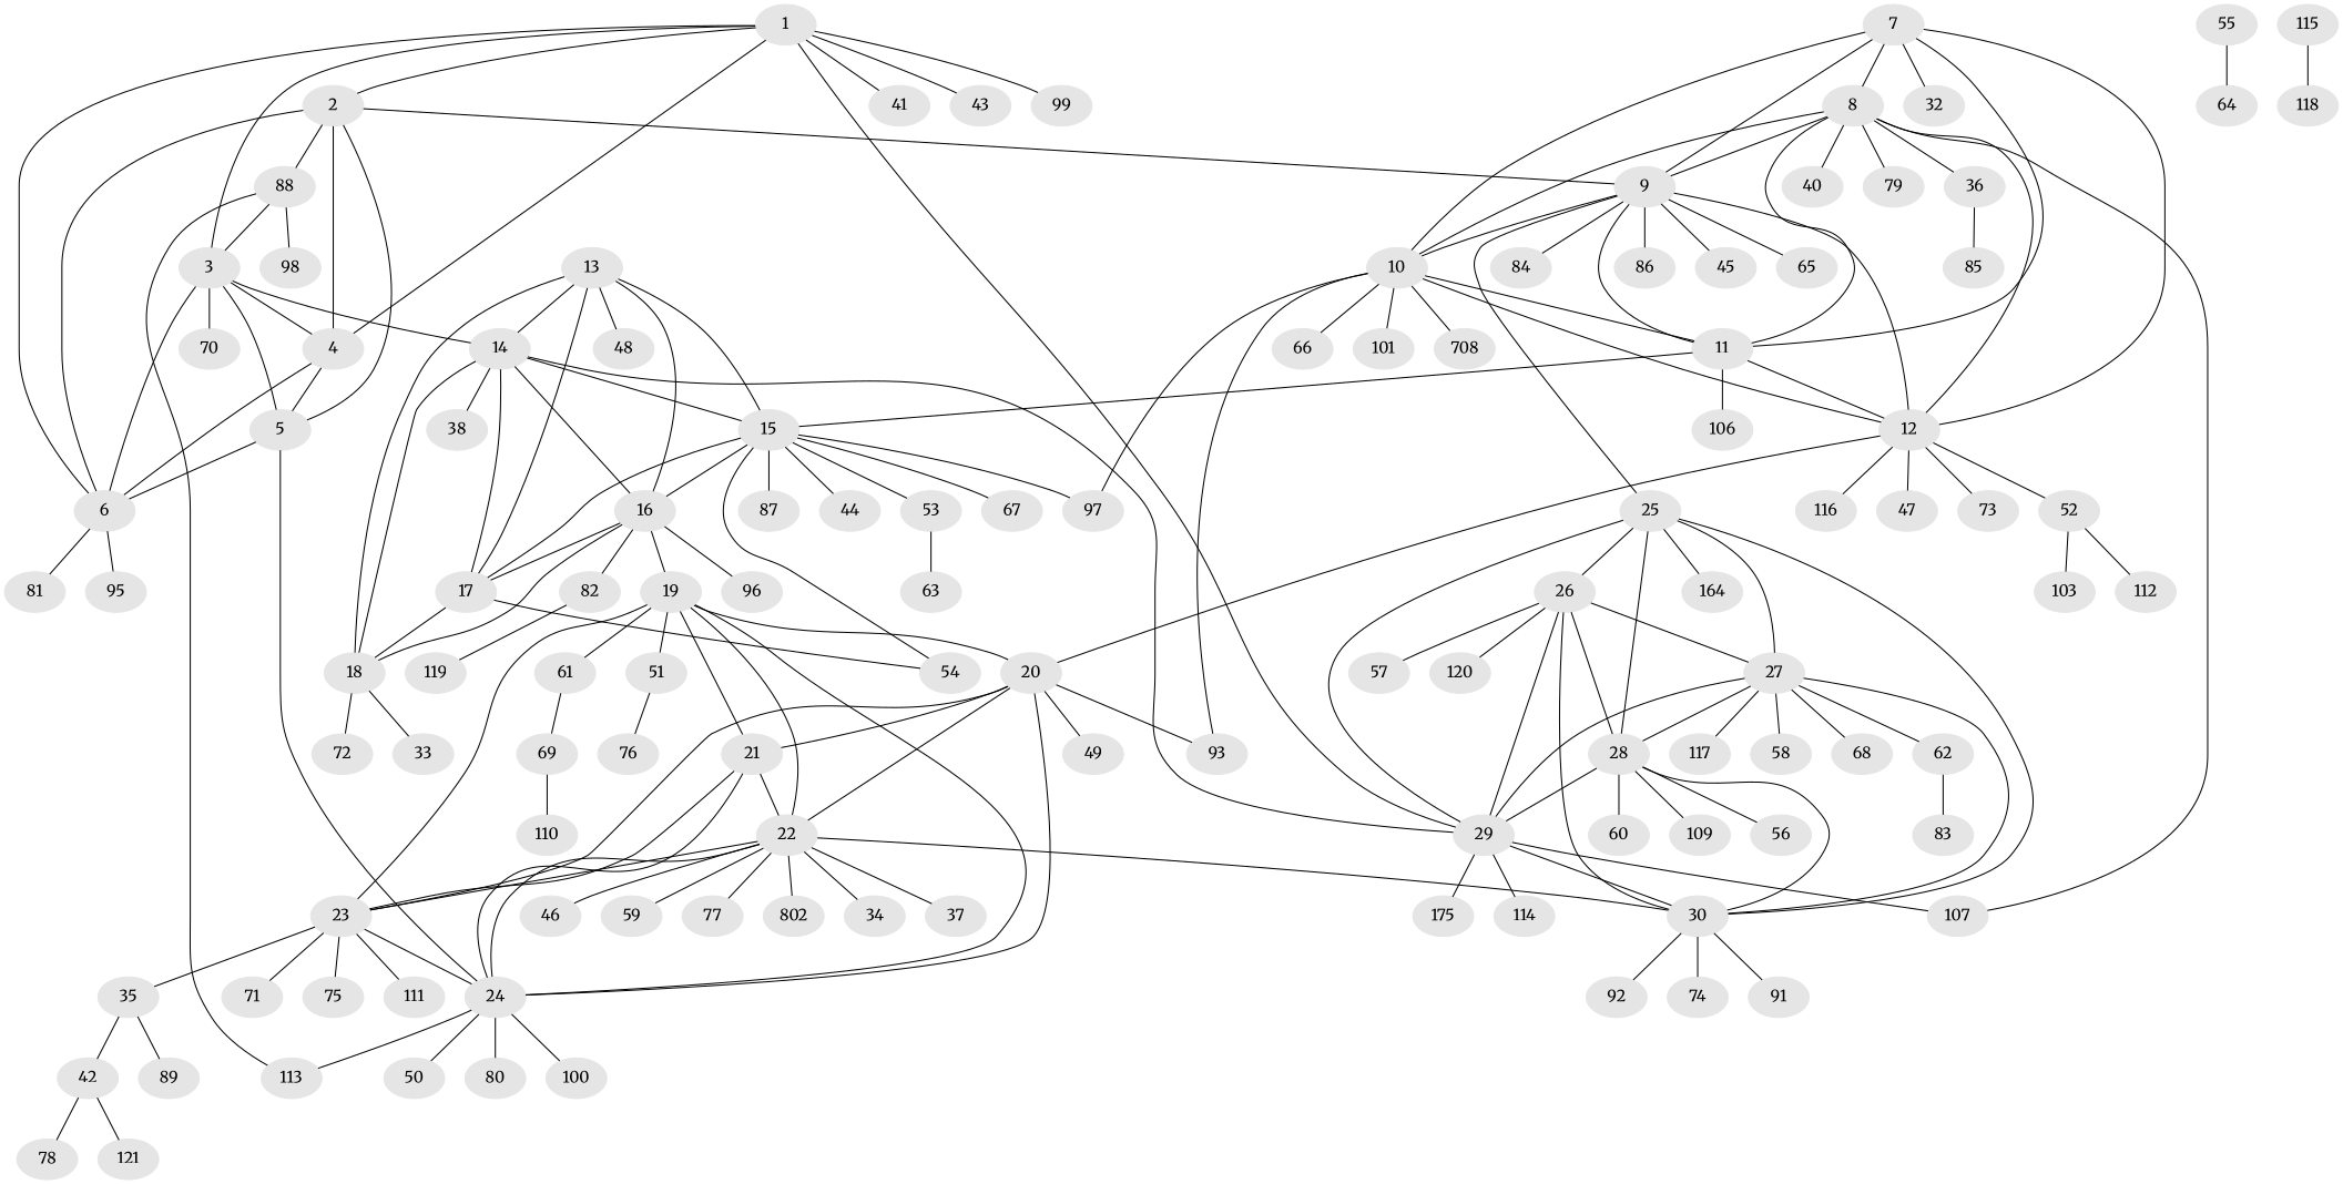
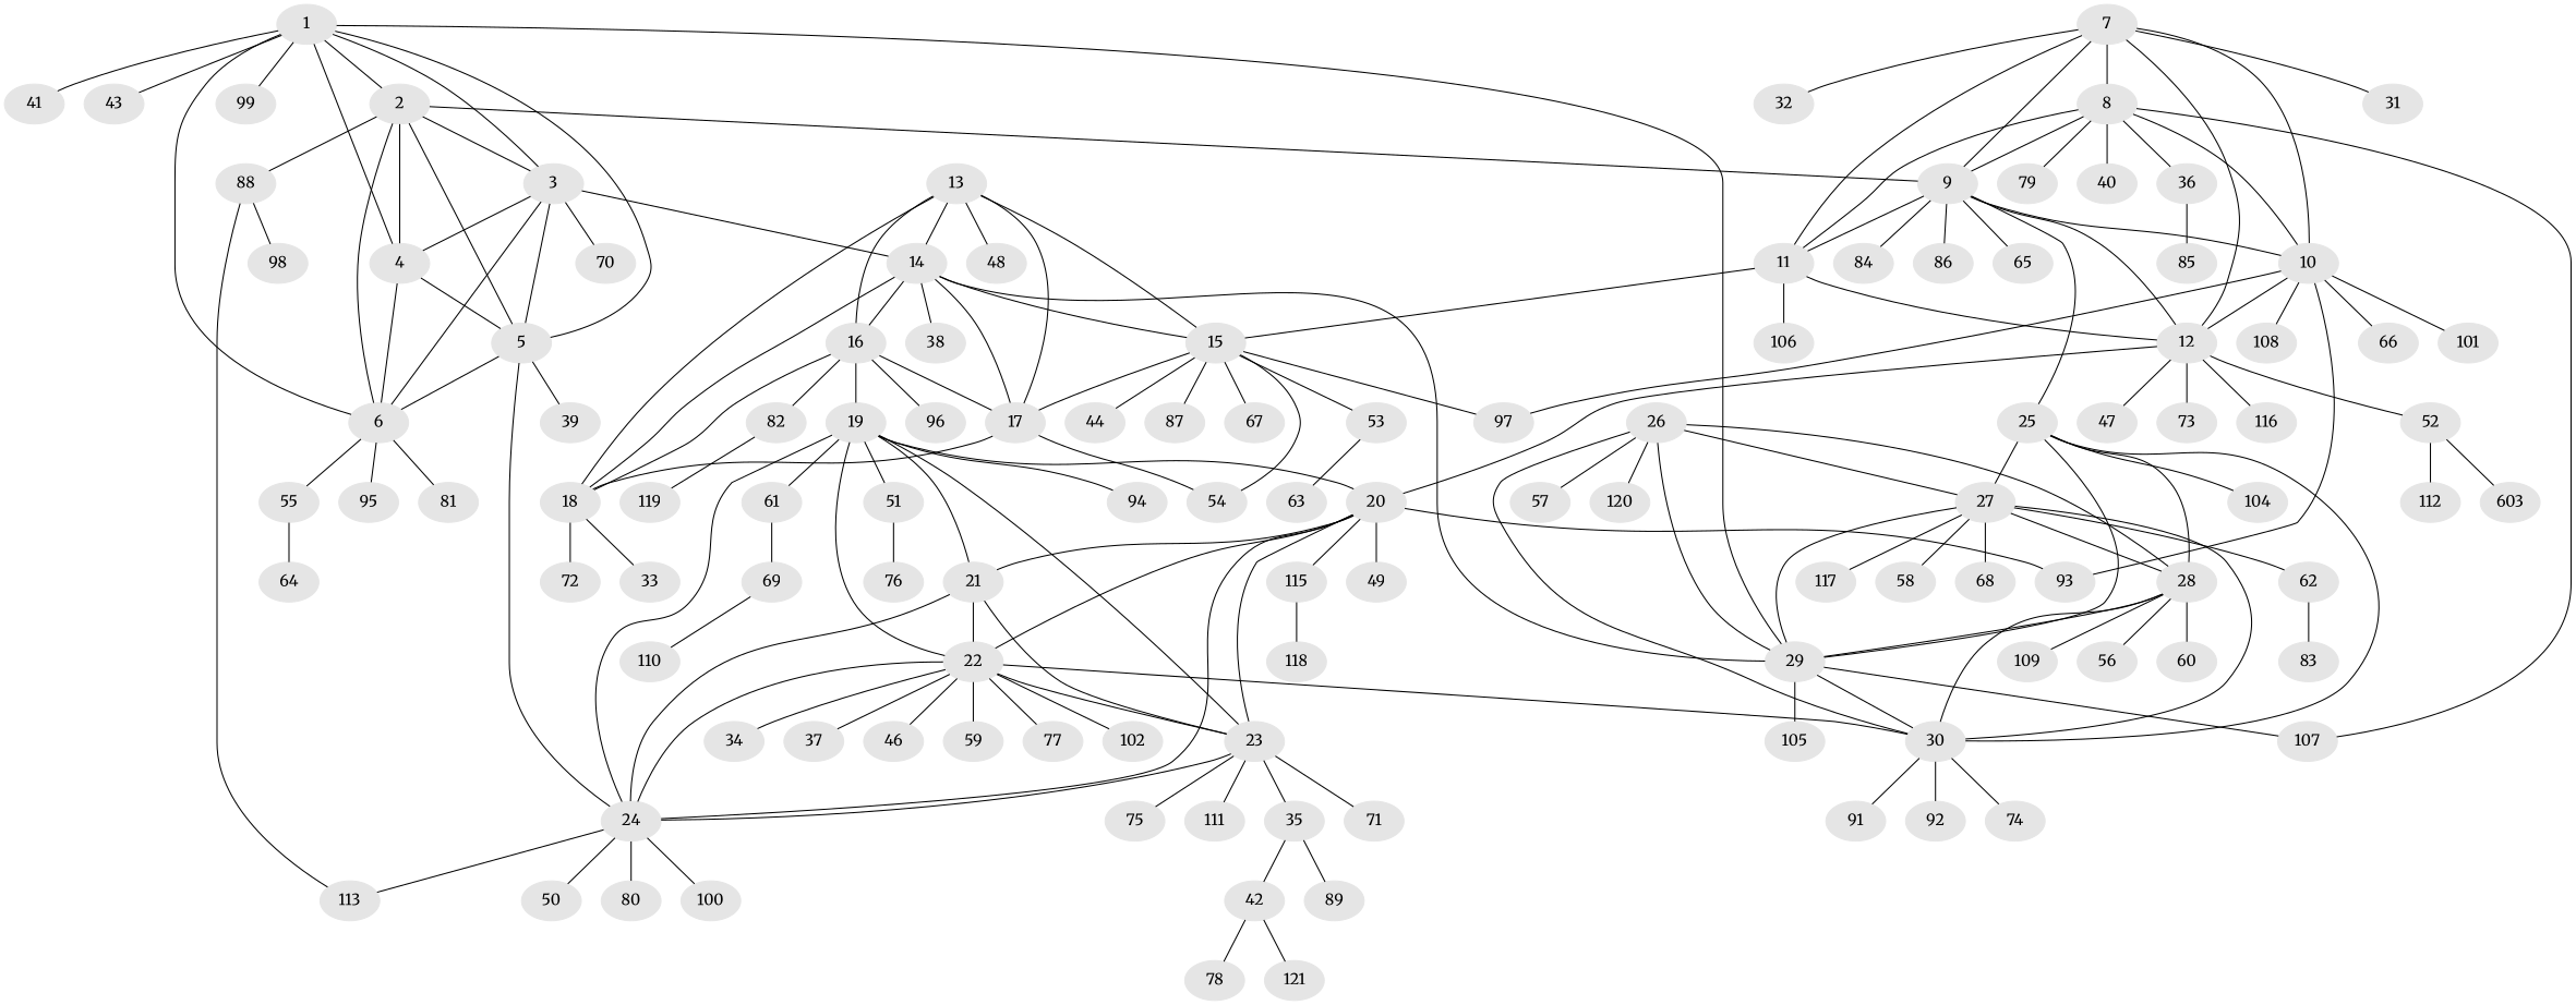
  graph {
    fontname=Merriweather
    node [color=gray90 fontname=Merriweather style=filled]
    edge [fontname=Merriweather]
    1
    2
    3
    4
    5
    6
    29
    41
    43
    99
    9
    88
    14
    70
    24
+   39
    55
    81
    95
    107
    30
-   105 [label=175]
-   114
+   105
    10
    11
    12
    25
-   45
    65
    84
    86
    113
    98
    15
    16
    17
    18
    38
    50
    80
    100
    64
    7
    8
+   31
    32
    36
    40
    79
    66
    93
    97
    101
-   108 [label=708]
+   108
    106
    20
    47
    52
    73
    116
    85
    26
    27
    28
-   104 [label=164]
+   104
    44
    53
    67
    87
    54
    21
    22
    23
    49
    115
-   103
+   103 [label=603]
    112
    13
    48
    19
    82
    96
    33
    72
    63
    51
    61
+   94
    119
    34
    37
    46
    59
    77
-   102 [label=802]
+   102
    35
    71
    75
    111
    76
    69
    118
    74
    91
    92
    42
    89
    57
    120
    58
    62
    68
    117
    56
    60
    109
    83
    78
    121
    110
    1 -- 2
    1 -- 3
    1 -- 4
+   1 -- 5
    1 -- 6
    1 -- 29
    1 -- 41
    1 -- 43
    1 -- 99
-   88 -- 3
+   2 -- 3
    2 -- 4
    2 -- 5
    2 -- 6
    2 -- 9
    2 -- 88
    3 -- 4
    3 -- 5
    3 -- 6
    3 -- 14
    3 -- 70
    4 -- 5
    4 -- 6
    5 -- 6
    5 -- 24
+   5 -- 39
+   6 -- 55
    6 -- 81
    6 -- 95
    29 -- 107
    29 -- 30
    29 -- 105
-   29 -- 114
    9 -- 10
    9 -- 11
    9 -- 12
    9 -- 25
-   9 -- 45
    9 -- 65
    9 -- 84
    9 -- 86
    88 -- 113
    88 -- 98
    14 -- 29
    14 -- 15
    14 -- 16
    14 -- 17
    14 -- 18
    14 -- 38
    24 -- 113
    24 -- 50
    24 -- 80
    24 -- 100
    55 -- 64
    30 -- 74
    30 -- 91
    30 -- 92
-   10 -- 11
    10 -- 12
    10 -- 66
    10 -- 93
    10 -- 97
    10 -- 101
    10 -- 108
    11 -- 12
    11 -- 15
    11 -- 106
    12 -- 20
    12 -- 47
    12 -- 52
    12 -- 73
    12 -- 116
    25 -- 29
    25 -- 30
-   25 -- 26
    25 -- 27
    25 -- 28
    25 -- 104
-   15 -- 16
    15 -- 17
    15 -- 97
    15 -- 44
    15 -- 53
    15 -- 67
    15 -- 87
    15 -- 54
    16 -- 17
    16 -- 18
    16 -- 19
    16 -- 82
    16 -- 96
    17 -- 18
    17 -- 54
    18 -- 33
    18 -- 72
    7 -- 9
    7 -- 10
    7 -- 11
    7 -- 12
    7 -- 8
+   7 -- 31
    7 -- 32
    8 -- 9
    8 -- 107
    8 -- 10
    8 -- 11
-   8 -- 12
    8 -- 36
    8 -- 40
    8 -- 79
    36 -- 85
    20 -- 24
    20 -- 93
    20 -- 21
    20 -- 22
    20 -- 23
    20 -- 49
+   20 -- 115
    52 -- 103
    52 -- 112
    26 -- 29
    26 -- 30
    26 -- 27
    26 -- 28
    26 -- 57
    26 -- 120
    27 -- 29
    27 -- 30
    27 -- 28
    27 -- 58
    27 -- 62
    27 -- 68
    27 -- 117
    28 -- 29
    28 -- 30
    28 -- 56
    28 -- 60
    28 -- 109
    53 -- 63
    21 -- 24
    21 -- 22
    21 -- 23
    22 -- 24
    22 -- 30
    22 -- 23
    22 -- 34
    22 -- 37
    22 -- 46
    22 -- 59
    22 -- 77
    22 -- 102
    23 -- 24
    23 -- 35
    23 -- 71
    23 -- 75
    23 -- 111
    115 -- 118
    13 -- 14
    13 -- 15
    13 -- 16
    13 -- 17
    13 -- 18
    13 -- 48
    19 -- 24
    19 -- 20
    19 -- 21
    19 -- 22
    19 -- 23
    19 -- 51
    19 -- 61
+   19 -- 94
    82 -- 119
    51 -- 76
    61 -- 69
    35 -- 42
    35 -- 89
    69 -- 110
    42 -- 78
    42 -- 121
    62 -- 83
  }
